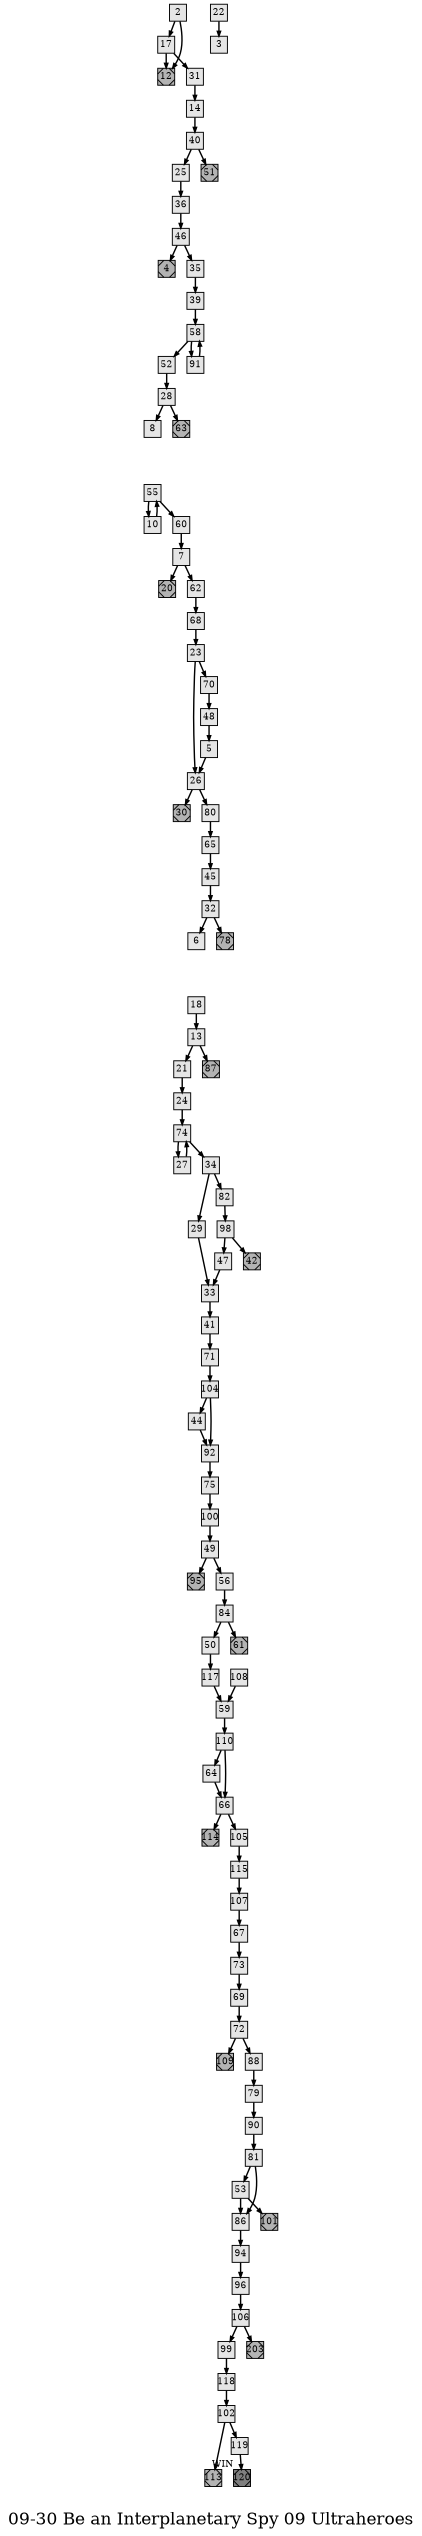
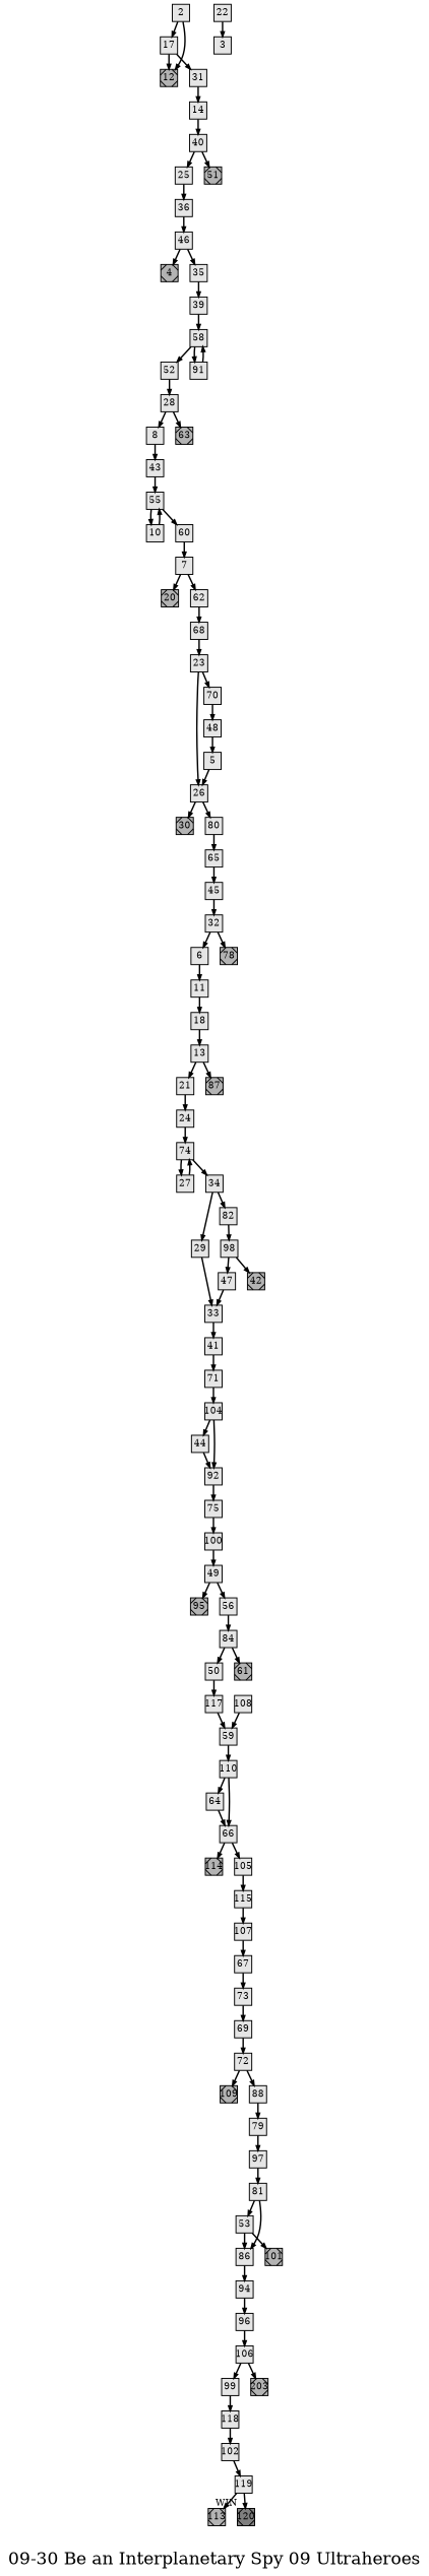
  digraph {
    fontsize=36
    label="09-30 Be an Interplanetary Spy 09 Ultraheroes"
    nodesep=0.35
    ordering=out
    rankdir=TB
    ranksep=0.45
    node [fillcolor=grey90 fixedsize=true fontsize=20 labelfloat=true margin="0,0" penwidth=2 regular=true shape=rect style=filled]
    edge [fontsize=12 labelfloat=true penwidth=3]
    2
    17
    12 [fillcolor=grey70 shape=Msquare]
    22
    3
    31
    14
    4 [fillcolor=grey70 shape=Msquare]
    5
    26
    30 [fillcolor=grey70 shape=Msquare]
    80
    65
    6
+   11
    18
    13
    20 [fillcolor=grey70 shape=Msquare]
    7
    62
    68
    23
    8
+   43
    55
    10
    60
    21
    87 [fillcolor=grey70 shape=Msquare]
    24
    74
    40
    25
    51 [fillcolor=grey70 shape=Msquare]
    36
    27
    34
    70
    48
    29
    82
    46
    35
    45
    28
    63 [fillcolor=grey70 shape=Msquare]
    33
    41
    71
    32
    78 [fillcolor=grey70 shape=Msquare]
    104
    98
    42 [fillcolor=grey70 shape=Msquare]
    47
    39
    58
    52
    91
    44
    92
    75
    100
    95 [fillcolor=grey70 shape=Msquare]
    49
    56
    84
    50
    61 [fillcolor=grey70 shape=Msquare]
    117
    59
    110
    108
    64
    66
    114 [fillcolor=grey70 shape=Msquare]
    105
    115
    107
    67
    73
    69
    72
    109 [fillcolor=grey70 shape=Msquare]
    88
    79
-   90
+   90 [label=97]
    81
    n89 [label=53]
    86
    101 [fillcolor=grey70 shape=Msquare]
    94
    96
    106
    99
    n96 [fillcolor=grey70 label=203 shape=Msquare]
    118
    102
    113 [fillcolor=grey70 shape=Msquare]
    119
    120 [fillcolor=grey50 shape=Msquare xlabel=WIN]
    2 -> 17
    2 -> 12
    17 -> 12
    17 -> 31
    22 -> 3
    31 -> 14
    14 -> 40
    5 -> 26
    26 -> 30
    26 -> 80
    80 -> 65
    65 -> 45
+   6 -> 11
+   11 -> 18
    18 -> 13
    13 -> 21
    13 -> 87
    7 -> 20
    7 -> 62
    62 -> 68
    68 -> 23
    23 -> 26
    23 -> 70
+   8 -> 43
+   43 -> 55
    55 -> 10
    55 -> 60
    10 -> 55
    60 -> 7
    21 -> 24
    24 -> 74
    74 -> 27
    74 -> 34
    40 -> 25
    40 -> 51
    25 -> 36
    36 -> 46
    27 -> 74
    34 -> 29
    34 -> 82
    70 -> 48
    48 -> 5
    29 -> 33
    82 -> 98
    46 -> 4
    46 -> 35
    35 -> 39
    45 -> 32
    28 -> 8
    28 -> 63
    33 -> 41
    41 -> 71
    71 -> 104
    32 -> 6
    32 -> 78
    104 -> 44
    104 -> 92
    98 -> 42
    98 -> 47
    47 -> 33
    39 -> 58
    58 -> 52
    58 -> 91
    52 -> 28
    91 -> 58
    44 -> 92
    92 -> 75
    75 -> 100
    100 -> 49
    49 -> 95
    49 -> 56
    56 -> 84
    84 -> 50
    84 -> 61
    50 -> 117
    117 -> 59
    59 -> 110
    110 -> 64
    110 -> 66
    108 -> 59
    64 -> 66
    66 -> 114
    66 -> 105
    105 -> 115
    115 -> 107
    107 -> 67
    67 -> 73
    73 -> 69
    69 -> 72
    72 -> 109
    72 -> 88
    88 -> 79
    79 -> 90
    90 -> 81
    81 -> n89
    81 -> 86
    n89 -> 86
    n89 -> 101
    86 -> 94
    94 -> 96
    96 -> 106
    106 -> 99
    106 -> n96
    99 -> 118
    118 -> 102
-   102 -> 113
+   119 -> 113
    102 -> 119
    119 -> 120
  }
